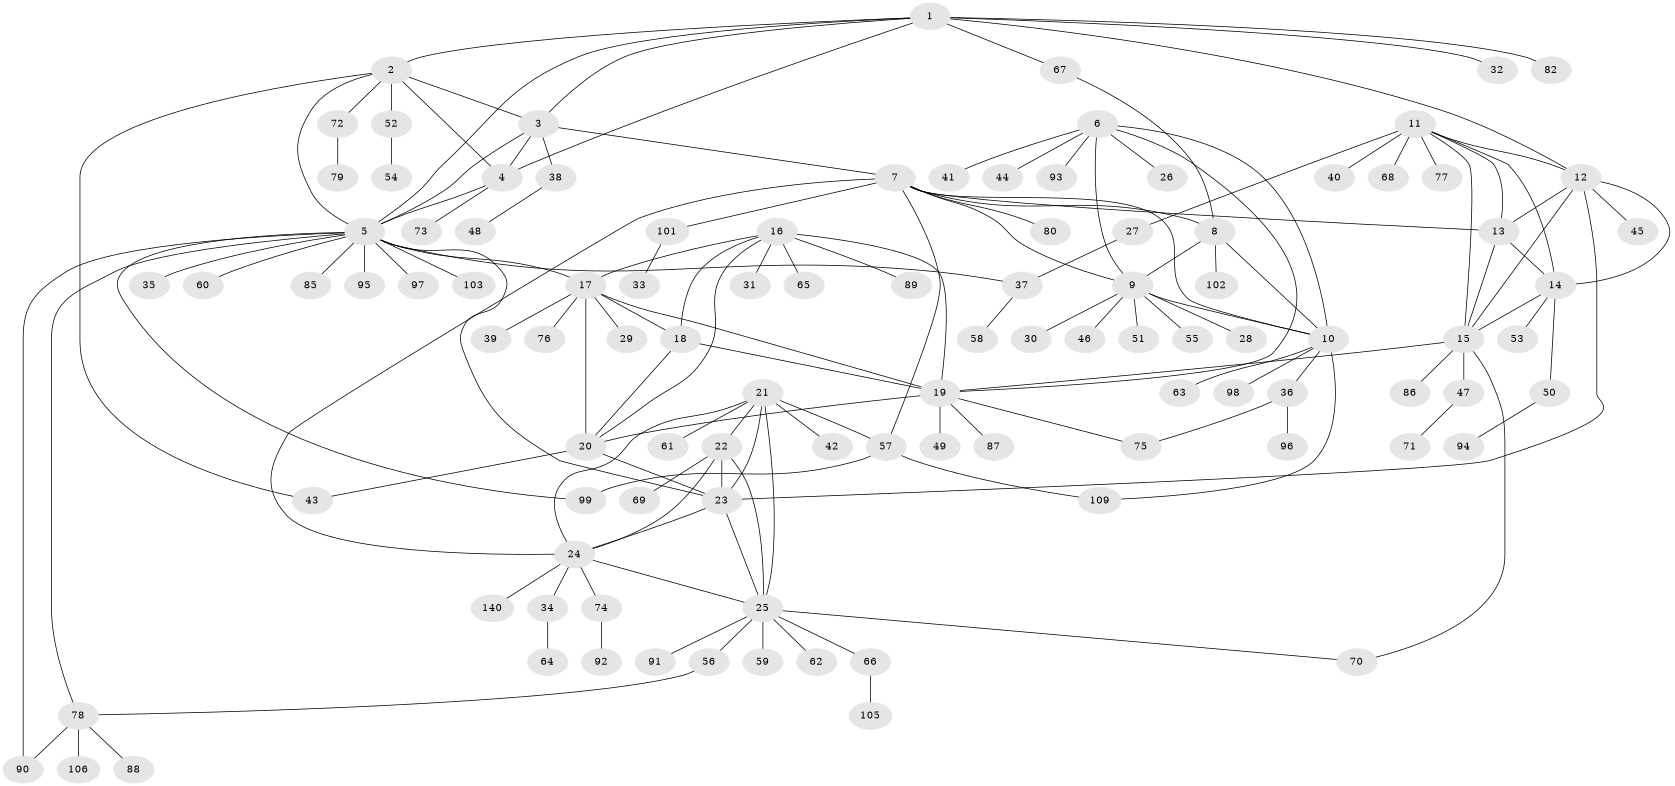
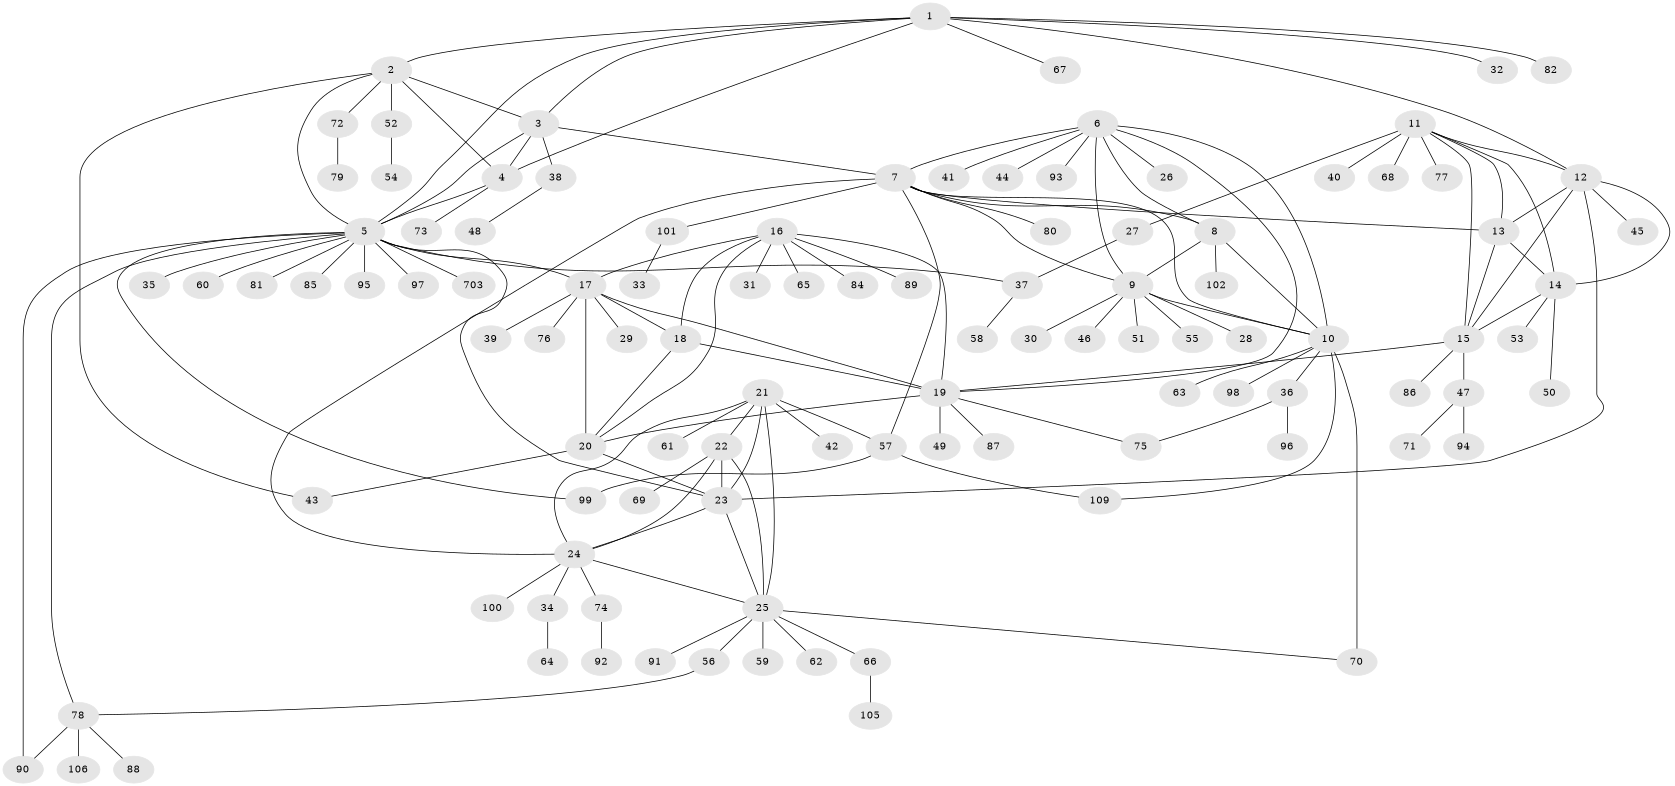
  graph {
    node [color=gray90 style=filled]
    1
    2
    3
    4
    5
    12
    32
    67
    82
    43
    52
    72
    7
    38
    73
    17
    23
    35
    37
    60
    78
+   81
    85
    90
    95
    97
    99
-   103
+   103 [label=703]
    13
    14
    15
    45
    54
    79
    8
    9
    10
    24
    57
    80
    101
    48
    19
    18
    20
    29
    39
    76
    25
    58
    88
    106
    6
    26
    41
    44
    93
    102
    28
    30
    46
    51
    55
    36
    63
    98
    n67 [label=109]
    49
    75
    87
    34
    74
-   100 [label=140]
+   100
    33
    96
    11
    27
    40
    68
    77
    50
    53
    47
    70
    86
    94
    71
    16
    31
    65
+   84
    89
    21
    22
    42
    61
    69
    56
    59
    62
    66
    91
    64
    92
    105
    1 -- 2
    1 -- 3
    1 -- 4
    1 -- 5
    1 -- 12
    1 -- 32
    1 -- 67
    1 -- 82
    2 -- 3
    2 -- 4
    2 -- 5
    2 -- 43
    2 -- 52
    2 -- 72
    3 -- 4
    3 -- 5
    3 -- 7
    3 -- 38
    4 -- 5
    4 -- 73
    5 -- 17
    5 -- 23
    5 -- 35
    5 -- 37
    5 -- 60
    5 -- 78
+   5 -- 81
    5 -- 85
    5 -- 90
    5 -- 95
    5 -- 97
    5 -- 99
    5 -- 103
    12 -- 23
    12 -- 13
    12 -- 14
    12 -- 15
    12 -- 45
    52 -- 54
    72 -- 79
    7 -- 13
    7 -- 8
    7 -- 9
    7 -- 10
    7 -- 24
    7 -- 57
    7 -- 80
    7 -- 101
    38 -- 48
    17 -- 19
    17 -- 18
    17 -- 20
    17 -- 29
    17 -- 39
    17 -- 76
    23 -- 24
    23 -- 25
    37 -- 58
    78 -- 90
    78 -- 88
    78 -- 106
    13 -- 14
    13 -- 15
    14 -- 15
    14 -- 50
    14 -- 53
    15 -- 19
    15 -- 47
-   15 -- 70
+   10 -- 70
    15 -- 86
    8 -- 9
    8 -- 10
    8 -- 102
    9 -- 10
    9 -- 28
    9 -- 30
    9 -- 46
    9 -- 51
    9 -- 55
    10 -- 36
    10 -- 63
    10 -- 98
    10 -- n67
    24 -- 25
    24 -- 34
    24 -- 74
    24 -- 100
    57 -- 99
    57 -- n67
    101 -- 33
    19 -- 20
    19 -- 49
    19 -- 75
    19 -- 87
    18 -- 19
    18 -- 20
    20 -- 43
    20 -- 23
    25 -- 70
    25 -- 56
    25 -- 59
    25 -- 62
    25 -- 66
    25 -- 91
-   67 -- 8
+   6 -- 7
+   6 -- 8
    6 -- 9
    6 -- 10
    6 -- 19
    6 -- 26
    6 -- 41
    6 -- 44
    6 -- 93
    36 -- 75
    36 -- 96
    34 -- 64
    74 -- 92
    11 -- 12
    11 -- 13
    11 -- 14
    11 -- 15
    11 -- 27
    11 -- 40
    11 -- 68
    11 -- 77
    27 -- 37
-   50 -- 94
+   47 -- 94
    47 -- 71
    16 -- 17
    16 -- 19
    16 -- 18
    16 -- 20
    16 -- 31
    16 -- 65
+   16 -- 84
    16 -- 89
    21 -- 23
    21 -- 24
    21 -- 57
    21 -- 25
    21 -- 22
    21 -- 42
    21 -- 61
    22 -- 23
    22 -- 24
    22 -- 25
    22 -- 69
    56 -- 78
    66 -- 105
  }
